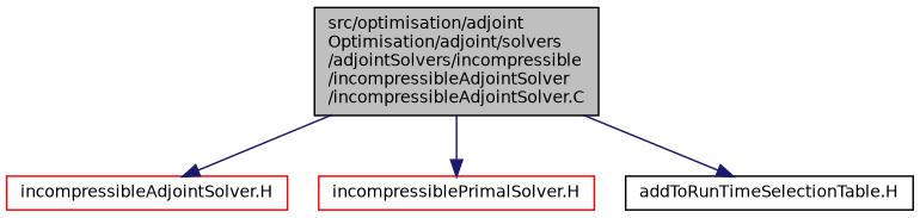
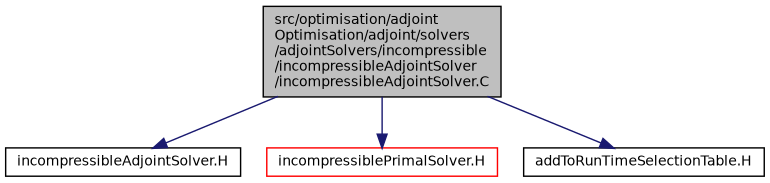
  digraph {
    node [color=black fontname=Helvetica fontsize=10 shape=record]
    edge [color=midnightblue fontname=Helvetica fontsize=10 labelfontname=Helvetica labelfontsize=10 style=solid]
    n1 [fillcolor=grey75 fontcolor=black height=0.2 label="src/optimisation/adjoint\lOptimisation/adjoint/solvers\l/adjointSolvers/incompressible\l/incompressibleAdjointSolver\l/incompressibleAdjointSolver.C" style=filled width=0.4]
-   n2 [color=red height=0.2 label="incompressibleAdjointSolver.H" width=0.4]
+   n2 [height=0.2 label="incompressibleAdjointSolver.H" width=0.4]
    n3 [color=red height=0.2 label="incompressiblePrimalSolver.H" width=0.4]
    n4 [height=0.2 label="addToRunTimeSelectionTable.H" width=0.4]
    n1 -> n2
    n1 -> n3
    n1 -> n4
  }
